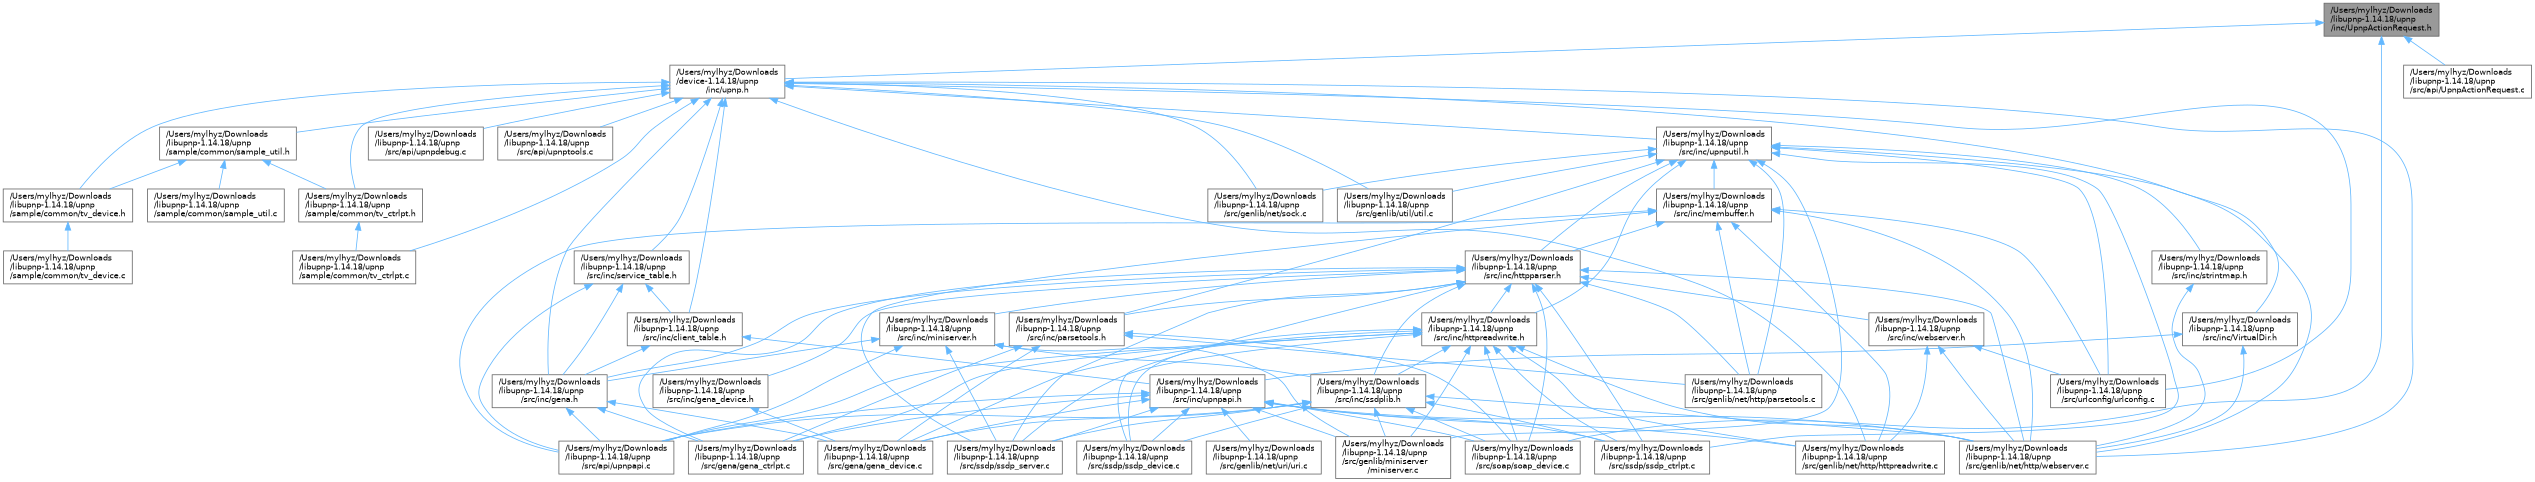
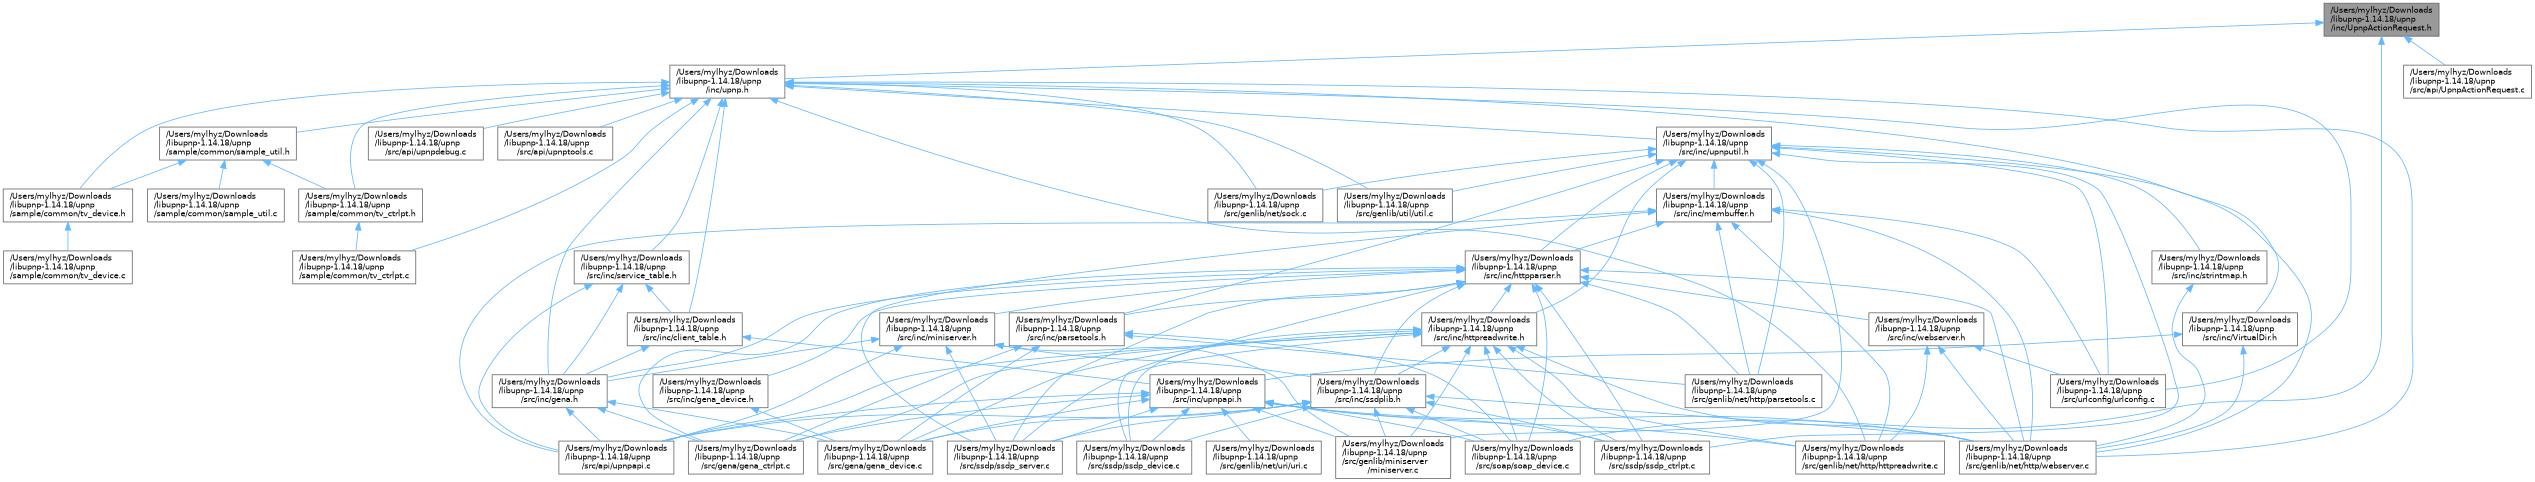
  digraph {
    node [color=grey40 fillcolor=white fontname=Helvetica fontsize=10 shape=box style=filled]
    edge [color=steelblue1 dir=back fontname=Helvetica fontsize=10 labelfontname=Helvetica labelfontsize=10 style=solid]
    n1 [color=gray40 fillcolor=grey60 fontcolor=black height=0.2 label="/Users/mylhyz/Downloads\l/libupnp-1.14.18/upnp\l/inc/UpnpActionRequest.h" width=0.4]
-   n2 [height=0.2 label="/Users/mylhyz/Downloads\l/device-1.14.18/upnp\l/inc/upnp.h" width=0.4]
+   n2 [height=0.2 label="/Users/mylhyz/Downloads\l/libupnp-1.14.18/upnp\l/inc/upnp.h" width=0.4]
    n3 [height=0.2 label="/Users/mylhyz/Downloads\l/libupnp-1.14.18/upnp\l/src/soap/soap_device.c" width=0.4]
    n4 [height=0.2 label="/Users/mylhyz/Downloads\l/libupnp-1.14.18/upnp\l/src/api/UpnpActionRequest.c" width=0.4]
    n5 [height=0.2 label="/Users/mylhyz/Downloads\l/libupnp-1.14.18/upnp\l/sample/common/sample_util.h" width=0.4]
    n6 [height=0.2 label="/Users/mylhyz/Downloads\l/libupnp-1.14.18/upnp\l/sample/common/tv_ctrlpt.h" width=0.4]
    n7 [height=0.2 label="/Users/mylhyz/Downloads\l/libupnp-1.14.18/upnp\l/sample/common/tv_ctrlpt.c" width=0.4]
    n8 [height=0.2 label="/Users/mylhyz/Downloads\l/libupnp-1.14.18/upnp\l/sample/common/tv_device.h" width=0.4]
    n9 [height=0.2 label="/Users/mylhyz/Downloads\l/libupnp-1.14.18/upnp\l/src/api/upnpdebug.c" width=0.4]
    n10 [height=0.2 label="/Users/mylhyz/Downloads\l/libupnp-1.14.18/upnp\l/src/api/upnptools.c" width=0.4]
    n11 [height=0.2 label="/Users/mylhyz/Downloads\l/libupnp-1.14.18/upnp\l/src/genlib/net/http/httpreadwrite.c" width=0.4]
    n12 [height=0.2 label="/Users/mylhyz/Downloads\l/libupnp-1.14.18/upnp\l/src/genlib/net/http/webserver.c" width=0.4]
    n13 [height=0.2 label="/Users/mylhyz/Downloads\l/libupnp-1.14.18/upnp\l/src/genlib/net/sock.c" width=0.4]
    n14 [height=0.2 label="/Users/mylhyz/Downloads\l/libupnp-1.14.18/upnp\l/src/genlib/util/util.c" width=0.4]
    n15 [height=0.2 label="/Users/mylhyz/Downloads\l/libupnp-1.14.18/upnp\l/src/inc/VirtualDir.h" width=0.4]
    n16 [height=0.2 label="/Users/mylhyz/Downloads\l/libupnp-1.14.18/upnp\l/src/inc/client_table.h" width=0.4]
    n17 [height=0.2 label="/Users/mylhyz/Downloads\l/libupnp-1.14.18/upnp\l/src/inc/gena.h" width=0.4]
    n18 [height=0.2 label="/Users/mylhyz/Downloads\l/libupnp-1.14.18/upnp\l/src/inc/service_table.h" width=0.4]
    n19 [height=0.2 label="/Users/mylhyz/Downloads\l/libupnp-1.14.18/upnp\l/src/inc/upnputil.h" width=0.4]
    n20 [height=0.2 label="/Users/mylhyz/Downloads\l/libupnp-1.14.18/upnp\l/src/urlconfig/urlconfig.c" width=0.4]
    n21 [height=0.2 label="/Users/mylhyz/Downloads\l/libupnp-1.14.18/upnp\l/sample/common/sample_util.c" width=0.4]
    n22 [height=0.2 label="/Users/mylhyz/Downloads\l/libupnp-1.14.18/upnp\l/sample/common/tv_device.c" width=0.4]
    n23 [height=0.2 label="/Users/mylhyz/Downloads\l/libupnp-1.14.18/upnp\l/src/inc/upnpapi.h" width=0.4]
    n24 [height=0.2 label="/Users/mylhyz/Downloads\l/libupnp-1.14.18/upnp\l/src/api/upnpapi.c" width=0.4]
    n25 [height=0.2 label="/Users/mylhyz/Downloads\l/libupnp-1.14.18/upnp\l/src/gena/gena_ctrlpt.c" width=0.4]
    n26 [height=0.2 label="/Users/mylhyz/Downloads\l/libupnp-1.14.18/upnp\l/src/gena/gena_device.c" width=0.4]
    n27 [height=0.2 label="/Users/mylhyz/Downloads\l/libupnp-1.14.18/upnp\l/src/genlib/miniserver\l/miniserver.c" width=0.4]
    n28 [height=0.2 label="/Users/mylhyz/Downloads\l/libupnp-1.14.18/upnp\l/src/genlib/net/uri/uri.c" width=0.4]
    n29 [height=0.2 label="/Users/mylhyz/Downloads\l/libupnp-1.14.18/upnp\l/src/ssdp/ssdp_ctrlpt.c" width=0.4]
    n30 [height=0.2 label="/Users/mylhyz/Downloads\l/libupnp-1.14.18/upnp\l/src/ssdp/ssdp_device.c" width=0.4]
    n31 [height=0.2 label="/Users/mylhyz/Downloads\l/libupnp-1.14.18/upnp\l/src/ssdp/ssdp_server.c" width=0.4]
    n32 [height=0.2 label="/Users/mylhyz/Downloads\l/libupnp-1.14.18/upnp\l/src/genlib/net/http/parsetools.c" width=0.4]
    n33 [height=0.2 label="/Users/mylhyz/Downloads\l/libupnp-1.14.18/upnp\l/src/inc/httpparser.h" width=0.4]
    n34 [height=0.2 label="/Users/mylhyz/Downloads\l/libupnp-1.14.18/upnp\l/src/inc/httpreadwrite.h" width=0.4]
    n35 [height=0.2 label="/Users/mylhyz/Downloads\l/libupnp-1.14.18/upnp\l/src/inc/parsetools.h" width=0.4]
    n36 [height=0.2 label="/Users/mylhyz/Downloads\l/libupnp-1.14.18/upnp\l/src/inc/membuffer.h" width=0.4]
    n37 [height=0.2 label="/Users/mylhyz/Downloads\l/libupnp-1.14.18/upnp\l/src/inc/strintmap.h" width=0.4]
    n38 [height=0.2 label="/Users/mylhyz/Downloads\l/libupnp-1.14.18/upnp\l/src/inc/gena_device.h" width=0.4]
    n39 [height=0.2 label="/Users/mylhyz/Downloads\l/libupnp-1.14.18/upnp\l/src/inc/ssdplib.h" width=0.4]
    n40 [height=0.2 label="/Users/mylhyz/Downloads\l/libupnp-1.14.18/upnp\l/src/inc/miniserver.h" width=0.4]
    n41 [height=0.2 label="/Users/mylhyz/Downloads\l/libupnp-1.14.18/upnp\l/src/inc/webserver.h" width=0.4]
    n1 -> n2
    n1 -> n3
    n1 -> n4
    n2 -> n5
    n2 -> n6
    n2 -> n7
    n2 -> n8
    n2 -> n9
    n2 -> n10
    n2 -> n11
    n2 -> n12
    n2 -> n13
    n2 -> n14
    n2 -> n15
    n2 -> n16
    n2 -> n17
    n2 -> n18
    n2 -> n19
    n2 -> n20
    n5 -> n6
    n5 -> n8
    n5 -> n21
    n6 -> n7
    n8 -> n22
    n15 -> n12
    n15 -> n23
    n16 -> n17
    n16 -> n23
    n17 -> n24
    n17 -> n25
    n17 -> n26
    n18 -> n16
    n18 -> n17
    n18 -> n24
    n19 -> n12
    n19 -> n13
    n19 -> n14
    n19 -> n20
    n19 -> n27
    n19 -> n29
    n19 -> n32
    n19 -> n33
    n19 -> n34
    n19 -> n35
    n19 -> n36
    n19 -> n37
    n23 -> n3
    n23 -> n11
    n23 -> n12
    n23 -> n24
    n23 -> n25
    n23 -> n26
    n23 -> n27
    n23 -> n28
    n23 -> n29
    n23 -> n30
    n23 -> n31
    n33 -> n3
    n33 -> n12
    n33 -> n17
    n33 -> n25
    n33 -> n29
    n33 -> n30
    n33 -> n31
    n33 -> n32
    n33 -> n34
    n33 -> n35
    n33 -> n38
    n33 -> n39
    n33 -> n40
    n33 -> n41
    n34 -> n3
    n34 -> n11
    n34 -> n12
    n34 -> n24
    n34 -> n25
    n34 -> n26
    n34 -> n27
    n34 -> n29
    n34 -> n30
    n34 -> n31
    n34 -> n39
    n35 -> n3
    n35 -> n25
    n35 -> n26
    n35 -> n32
    n36 -> n11
    n36 -> n12
    n36 -> n20
    n36 -> n24
    n36 -> n31
    n36 -> n32
    n36 -> n33
    n37 -> n12
    n38 -> n26
    n39 -> n3
    n39 -> n12
    n39 -> n24
    n39 -> n26
    n39 -> n27
    n39 -> n29
    n39 -> n30
    n39 -> n31
    n40 -> n17
    n40 -> n24
    n40 -> n27
    n40 -> n31
    n40 -> n39
    n41 -> n11
    n41 -> n12
    n41 -> n20
  }
